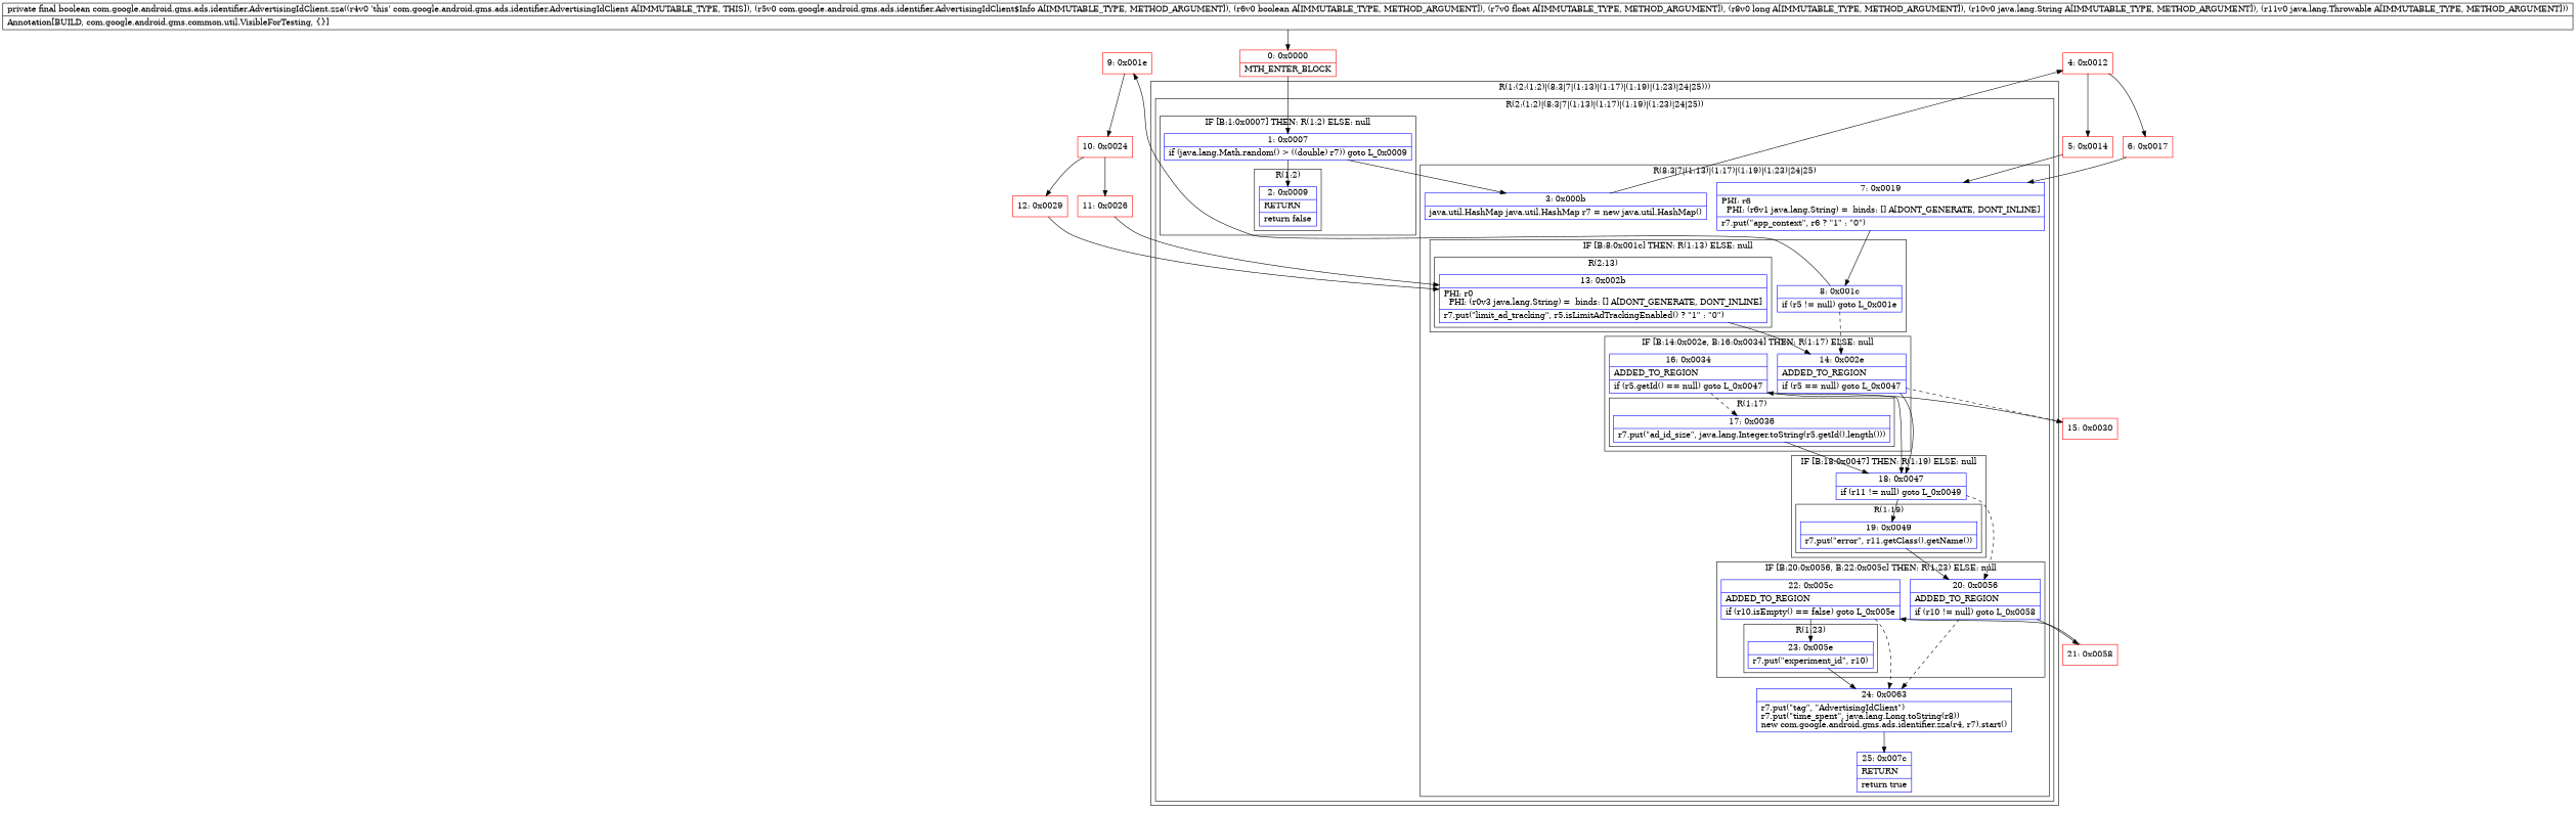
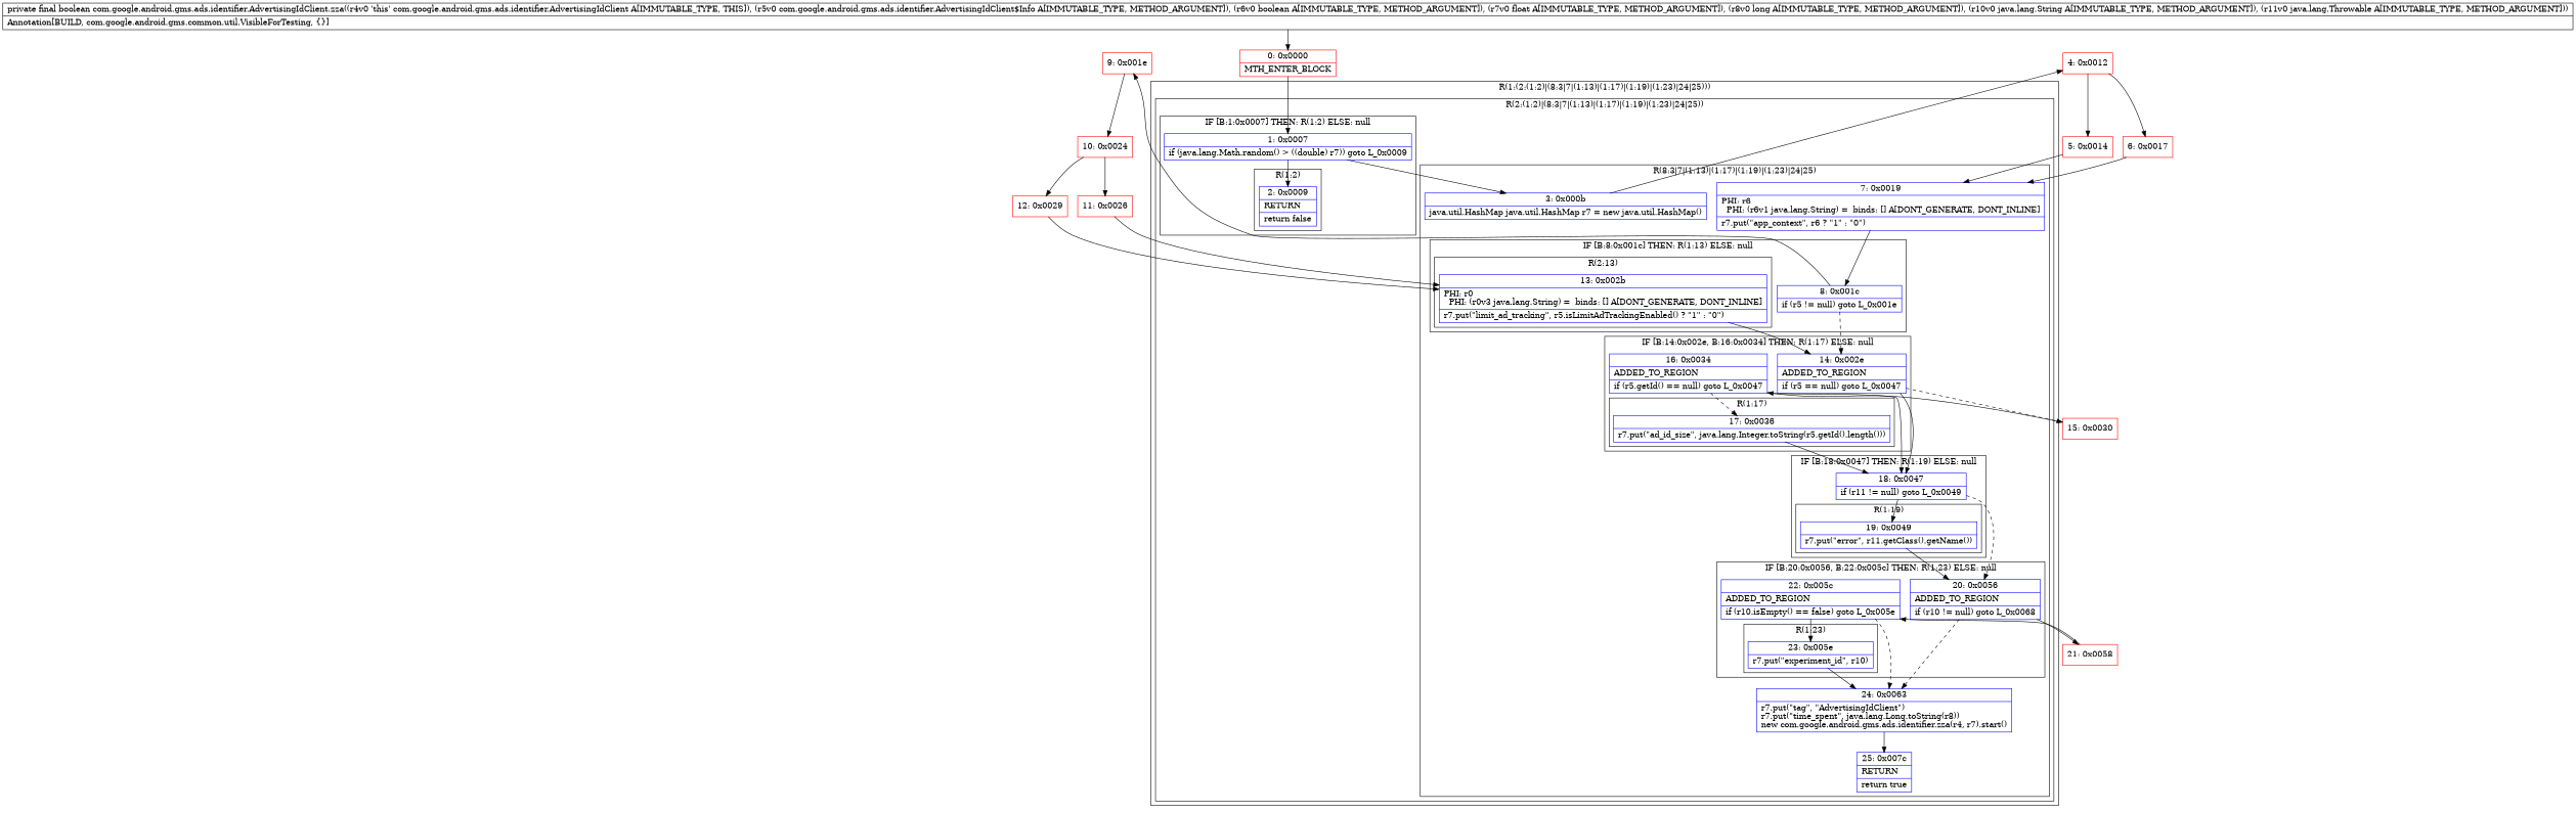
  digraph {
    node [color=blue shape=record]
    n1 [label="{2\:\ 0x0009|RETURN\l|return false\l}"]
    n2 [label="{1\:\ 0x0007|if (java.lang.Math.random() \> ((double) r7)) goto L_0x0009\l}"]
    n3 [label="{13\:\ 0x002b|PHI: r0 \l  PHI: (r0v3 java.lang.String) =  binds: [] A[DONT_GENERATE, DONT_INLINE]\l|r7.put(\"limit_ad_tracking\", r5.isLimitAdTrackingEnabled() ? \"1\" : \"0\")\l}"]
    n4 [label="{8\:\ 0x001c|if (r5 != null) goto L_0x001e\l}"]
    n5 [label="{17\:\ 0x0036|r7.put(\"ad_id_size\", java.lang.Integer.toString(r5.getId().length()))\l}"]
    n6 [label="{14\:\ 0x002e|ADDED_TO_REGION\l|if (r5 == null) goto L_0x0047\l}"]
    n7 [label="{16\:\ 0x0034|ADDED_TO_REGION\l|if (r5.getId() == null) goto L_0x0047\l}"]
    n8 [label="{19\:\ 0x0049|r7.put(\"error\", r11.getClass().getName())\l}"]
    n9 [label="{18\:\ 0x0047|if (r11 != null) goto L_0x0049\l}"]
    n10 [label="{23\:\ 0x005e|r7.put(\"experiment_id\", r10)\l}"]
-   n11 [label="{20\:\ 0x0056|ADDED_TO_REGION\l|if (r10 != null) goto L_0x0058\l}"]
+   n11 [label="{20\:\ 0x0056|ADDED_TO_REGION\l|if (r10 != null) goto L_0x0068\l}"]
    n12 [label="{22\:\ 0x005c|ADDED_TO_REGION\l|if (r10.isEmpty() == false) goto L_0x005e\l}"]
    n13 [label="{3\:\ 0x000b|java.util.HashMap java.util.HashMap r7 = new java.util.HashMap()\l}"]
    n14 [label="{7\:\ 0x0019|PHI: r6 \l  PHI: (r6v1 java.lang.String) =  binds: [] A[DONT_GENERATE, DONT_INLINE]\l|r7.put(\"app_context\", r6 ? \"1\" : \"0\")\l}"]
    n15 [label="{24\:\ 0x0063|r7.put(\"tag\", \"AdvertisingIdClient\")\lr7.put(\"time_spent\", java.lang.Long.toString(r8))\lnew com.google.android.gms.ads.identifier.zza(r4, r7).start()\l}"]
    n16 [label="{25\:\ 0x007c|RETURN\l|return true\l}"]
    n17 [color=red label="{9\:\ 0x001e}"]
    n18 [color=red label="{15\:\ 0x0030}"]
    n19 [color=red label="{21\:\ 0x0058}"]
    n20 [color=red label="{4\:\ 0x0012}"]
    n21 [color=red label="{5\:\ 0x0014}"]
    n22 [color=red label="{6\:\ 0x0017}"]
    n23 [color=red label="{10\:\ 0x0024}"]
    n24 [color=red label="{0\:\ 0x0000|MTH_ENTER_BLOCK\l}"]
    n25 [color=red label="{11\:\ 0x0026}"]
    n26 [color=red label="{12\:\ 0x0029}"]
    n27 [label="{private final boolean com.google.android.gms.ads.identifier.AdvertisingIdClient.zza((r4v0 'this' com.google.android.gms.ads.identifier.AdvertisingIdClient A[IMMUTABLE_TYPE, THIS]), (r5v0 com.google.android.gms.ads.identifier.AdvertisingIdClient$Info A[IMMUTABLE_TYPE, METHOD_ARGUMENT]), (r6v0 boolean A[IMMUTABLE_TYPE, METHOD_ARGUMENT]), (r7v0 float A[IMMUTABLE_TYPE, METHOD_ARGUMENT]), (r8v0 long A[IMMUTABLE_TYPE, METHOD_ARGUMENT]), (r10v0 java.lang.String A[IMMUTABLE_TYPE, METHOD_ARGUMENT]), (r11v0 java.lang.Throwable A[IMMUTABLE_TYPE, METHOD_ARGUMENT]))  | Annotation[BUILD, com.google.android.gms.common.util.VisibleForTesting, \{\}]\l}" color=""]
    subgraph cluster_1 {
      label="R(1:(2:(1:2)|(8:3|7|(1:13)|(1:17)|(1:19)|(1:23)|24|25)))"
      subgraph cluster_2 {
        label="R(2:(1:2)|(8:3|7|(1:13)|(1:17)|(1:19)|(1:23)|24|25))"
        subgraph cluster_3 {
          label="IF [B:1:0x0007] THEN: R(1:2) ELSE: null"
          n2
          subgraph cluster_4 {
            label="R(1:2)"
            n1
          }
        }
        subgraph cluster_5 {
          label="R(8:3|7|(1:13)|(1:17)|(1:19)|(1:23)|24|25)"
          n13
          n14
          n15
          n16
          subgraph cluster_6 {
            label="IF [B:8:0x001c] THEN: R(1:13) ELSE: null"
            n4
            subgraph cluster_7 {
              label="R(2:13)"
              n3
            }
          }
          subgraph cluster_8 {
            label="IF [B:14:0x002e, B:16:0x0034] THEN: R(1:17) ELSE: null"
            n6
            n7
            subgraph cluster_9 {
              label="R(1:17)"
              n5
            }
          }
          subgraph cluster_10 {
            label="IF [B:18:0x0047] THEN: R(1:19) ELSE: null"
            n9
            subgraph cluster_11 {
              label="R(1:19)"
              n8
            }
          }
          subgraph cluster_12 {
            label="IF [B:20:0x0056, B:22:0x005c] THEN: R(1:23) ELSE: null"
            n11
            n12
            subgraph cluster_13 {
              label="R(1:23)"
              n10
            }
          }
        }
      }
    }
    n2 -> n1
    n2 -> n13 [style=solid]
    n3 -> n6
    n4 -> n6 [style=dashed]
    n4 -> n17
    n5 -> n9
    n6 -> n9
    n6 -> n18 [style=dashed]
    n7 -> n5 [style=dashed]
    n7 -> n9
    n8 -> n11
    n9 -> n8
    n9 -> n11 [style=dashed]
    n10 -> n15
    n11 -> n15 [style=dashed]
    n11 -> n19
    n12 -> n10
    n12 -> n15 [style=dashed]
    n13 -> n20
    n14 -> n4
    n15 -> n16
    n17 -> n23
    n18 -> n7
    n19 -> n12
    n20 -> n21
    n20 -> n22
    n21 -> n14
    n22 -> n14
    n23 -> n25
    n23 -> n26
    n24 -> n2
    n25 -> n3
    n26 -> n3
    n27 -> n24
  }
